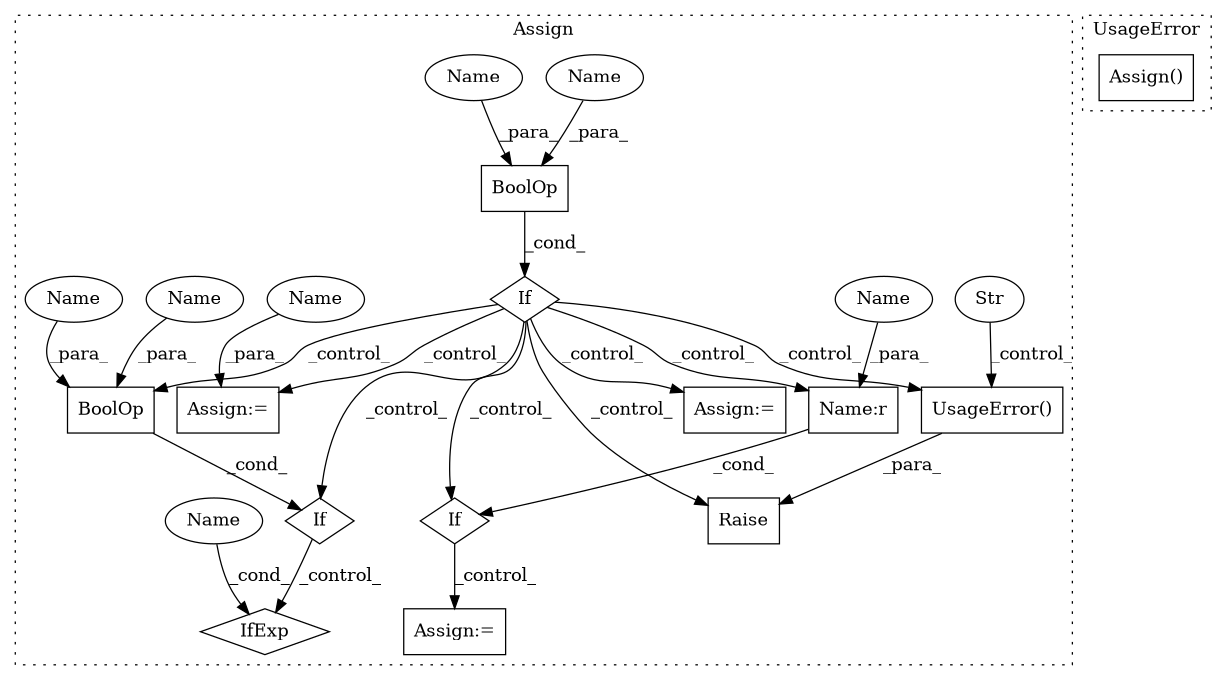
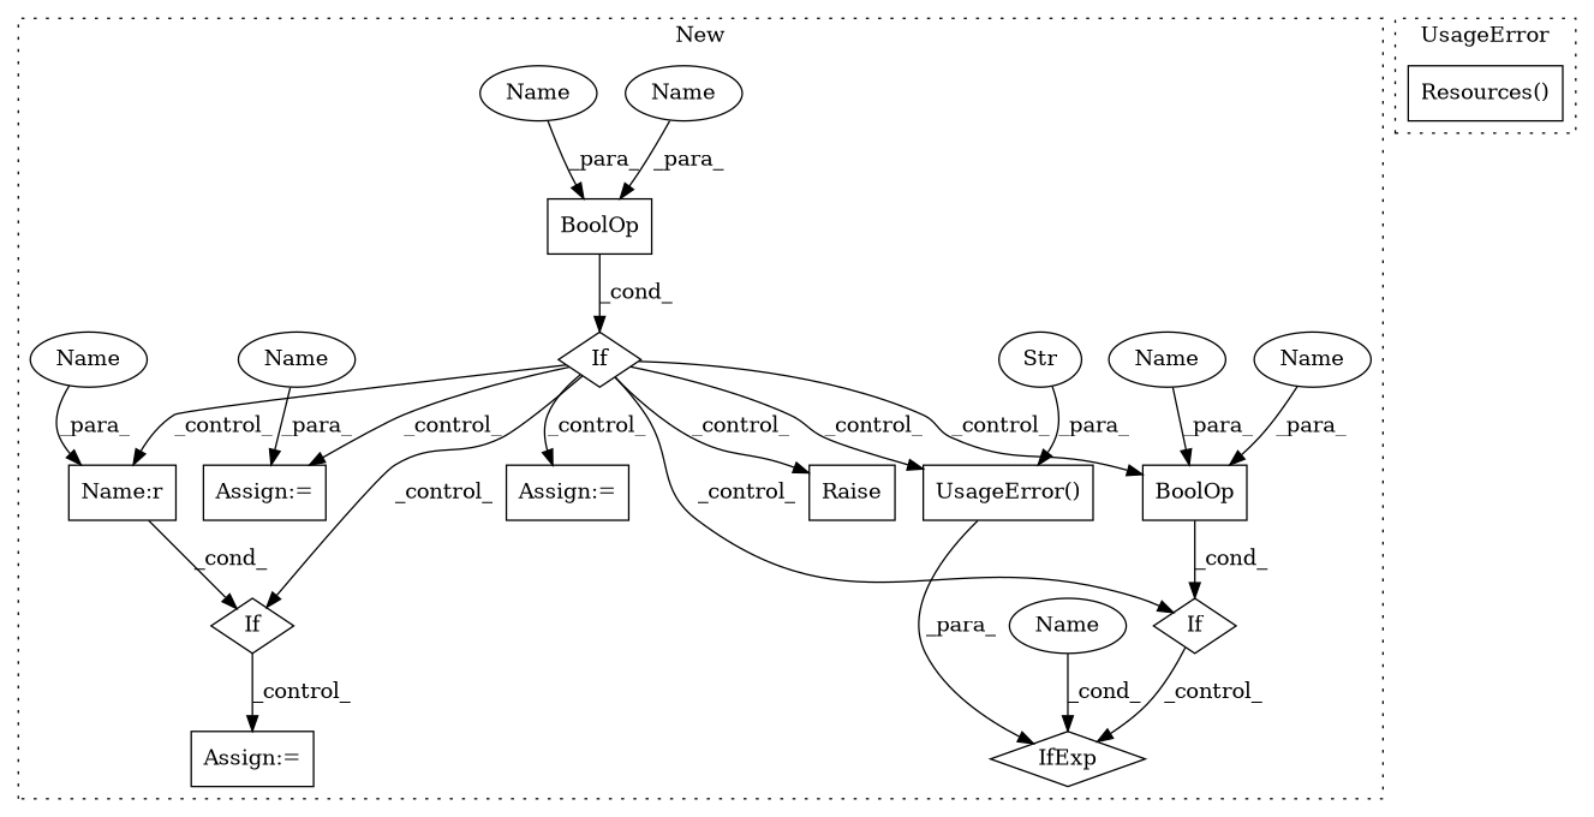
  digraph {
    node [a=87 l=3 s=20313 shape=box]
    n1 [a=75 l="17,1" label="UsageError()" s="20225,20276"]
    n2 [a=96 label=If s=20191 shape=diamond]
    n3 [a=72 l=14 label=BoolOp]
    n4 [a=96 label=If s=20310 shape=diamond]
    n5 [a=40 l=17 label="Name:r" s=20551]
    n6 [a=66 l=34 label=Str s=20242 shape=ellipse]
    n7 [a=91 l=6 label=Raise s=20219]
    n8 [a=72 l=15 label=BoolOp s=20194]
    n9 [a=96 label=If s=20548 shape=diamond]
    n10 [a=51 l="4,6" label=IfExp s="20361,20369" shape=diamond]
    n11 [a=68 label="Assign:=" s=20500]
    n12 [a=68 label="Assign:=" s=20298]
    n13 [a=68 label="Assign:=" s=20814]
    n14 [l=4 label=Name s=20205 shape=ellipse]
    n15 [l=4 label=Name s=20365 shape=ellipse]
    n16 [l=4 label=Name s=20323 shape=ellipse]
    n17 [l=4 label=Name s=20564 shape=ellipse]
    n18 [l=4 label=Name s=20301 shape=ellipse]
    n19 [l=6 label=Name shape=ellipse]
    n20 [l=6 label=Name s=20194 shape=ellipse]
-   n21 [a=75 l="14,22" label="Assign()" s="16978,17001"]
+   n21 [a=75 l="14,22" label="Resources()" s="16978,17001"]
    subgraph cluster_1 {
-     label=Assign
+     label=New
      style=dotted
      n1
      n2
      n3
      n4
      n5
      n6
      n7
      n8
      n9
      n10
      n11
      n12
      n13
      n14
      n15
      n16
      n17
      n18
      n19
      n20
    }
    subgraph cluster_2 {
      label=UsageError
      style=dotted
      n21
    }
-   n1 -> n7 [label=_para_]
+   n1 -> n10 [label=_para_]
    n2 -> n1 [label=_control_]
    n2 -> n3 [label=_control_]
    n2 -> n4 [label=_control_]
    n2 -> n5 [label=_control_]
    n2 -> n7 [label=_control_]
    n2 -> n9 [label=_control_]
    n2 -> n11 [label=_control_]
    n2 -> n12 [label=_control_]
    n3 -> n4 [label=_cond_]
    n4 -> n10 [label=_control_]
    n5 -> n9 [label=_cond_]
-   n6 -> n1 [label=_control_]
+   n6 -> n1 [label=_para_]
    n8 -> n2 [label=_cond_]
    n9 -> n13 [label=_control_]
    n14 -> n8 [label=_para_]
    n15 -> n10 [label=_cond_]
    n16 -> n3 [label=_para_]
    n17 -> n5 [label=_para_]
    n18 -> n12 [label=_para_]
    n19 -> n3 [label=_para_]
    n20 -> n8 [label=_para_]
  }
